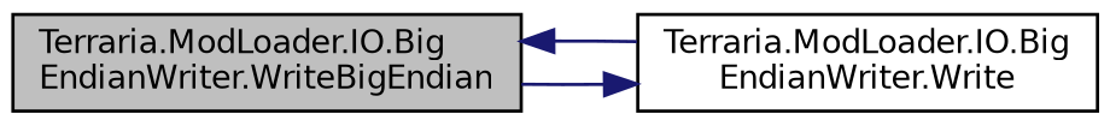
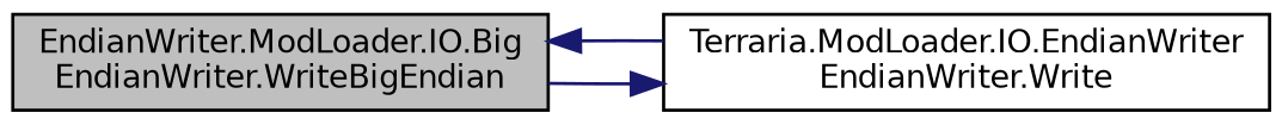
  digraph {
    rankdir=LR
    node [color=black fontname=Helvetica fontsize=10 shape=record style=filled]
    edge [color=midnightblue fontname=Helvetica fontsize=10 labelfontname=Helvetica labelfontsize=10 style=solid]
-   n1 [fillcolor=grey75 fontcolor=black height=0.2 label="Terraria.ModLoader.IO.Big\lEndianWriter.WriteBigEndian" width=0.4]
-   n2 [fillcolor=white height=0.2 label="Terraria.ModLoader.IO.Big\lEndianWriter.Write" width=0.4]
+   n1 [fillcolor=grey75 fontcolor=black height=0.2 label="EndianWriter.ModLoader.IO.Big\lEndianWriter.WriteBigEndian" width=0.4]
+   n2 [fillcolor=white height=0.2 label="Terraria.ModLoader.IO.EndianWriter\lEndianWriter.Write" width=0.4]
    n1 -> n2
    n2 -> n1
  }
